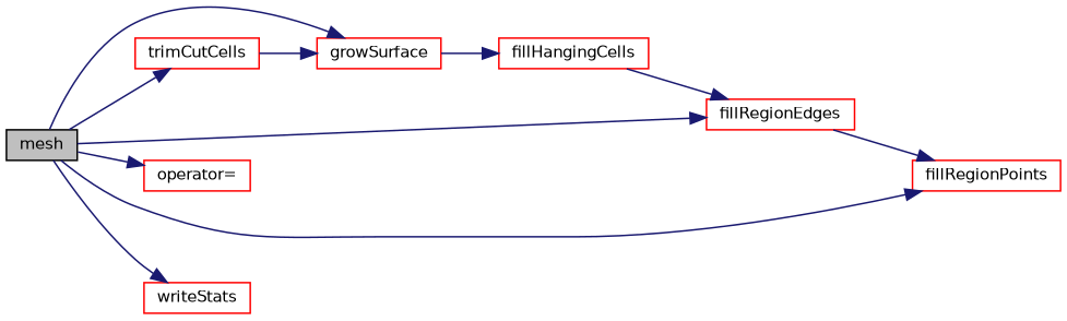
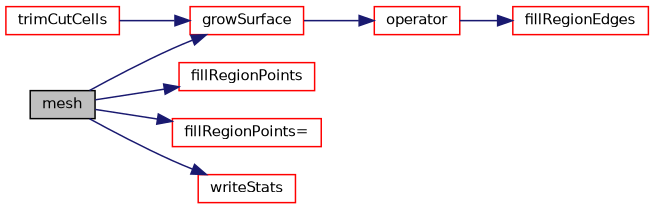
  digraph {
    rankdir=LR
    node [color=red fontname=Helvetica fontsize=10 shape=record]
    edge [color=midnightblue fontname=Helvetica fontsize=10 labelfontname=Helvetica labelfontsize=10 style=solid]
    n1 [color=black fillcolor=grey75 fontcolor=black height=0.2 label=mesh style=filled width=0.4]
    n2 [height=0.2 label=fillRegionEdges width=0.4]
    n3 [height=0.2 label=fillRegionPoints width=0.4]
    n4 [height=0.2 label=growSurface width=0.4]
-   n5 [height=0.2 label="operator=" width=0.4]
+   n5 [height=0.2 label="fillRegionPoints=" width=0.4]
    n6 [height=0.2 label=trimCutCells width=0.4]
    n7 [height=0.2 label=writeStats width=0.4]
-   n8 [height=0.2 label=fillHangingCells width=0.4]
-   n1 -> n2
+   n8 [height=0.2 label=operator width=0.4]
    n1 -> n3
    n1 -> n4
    n1 -> n5
-   n1 -> n6
    n1 -> n7
-   n2 -> n3
    n4 -> n8
    n6 -> n4
    n8 -> n2
  }
